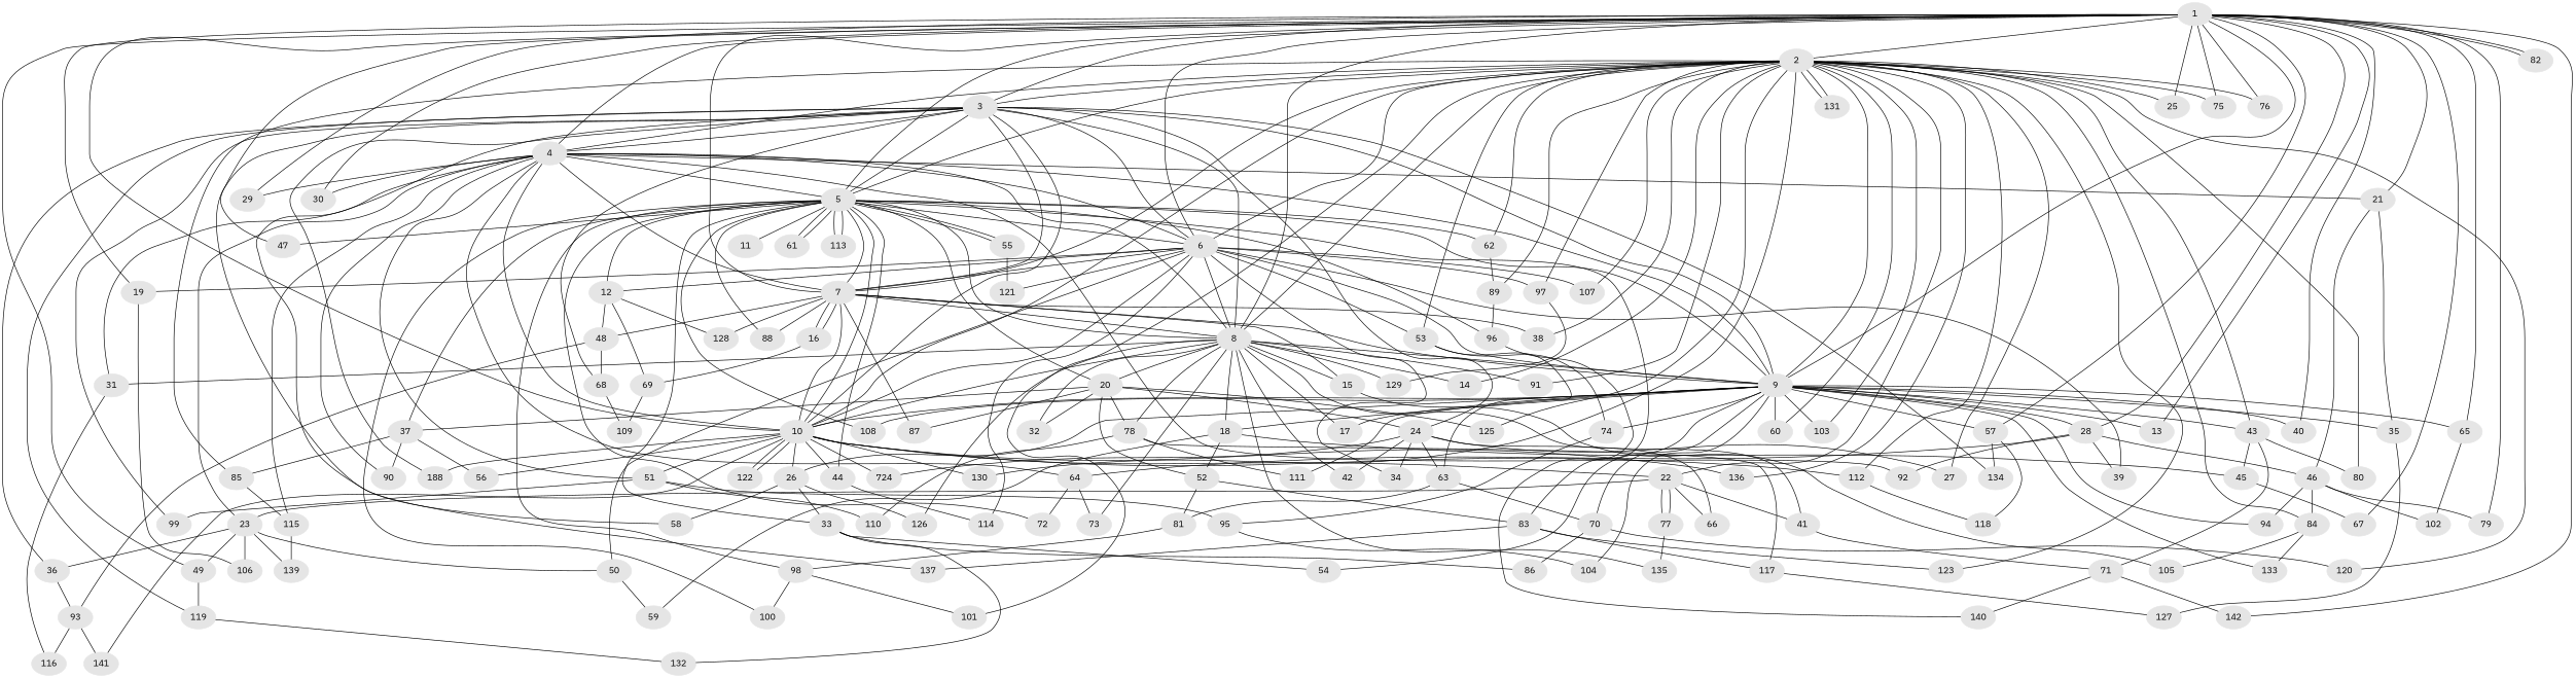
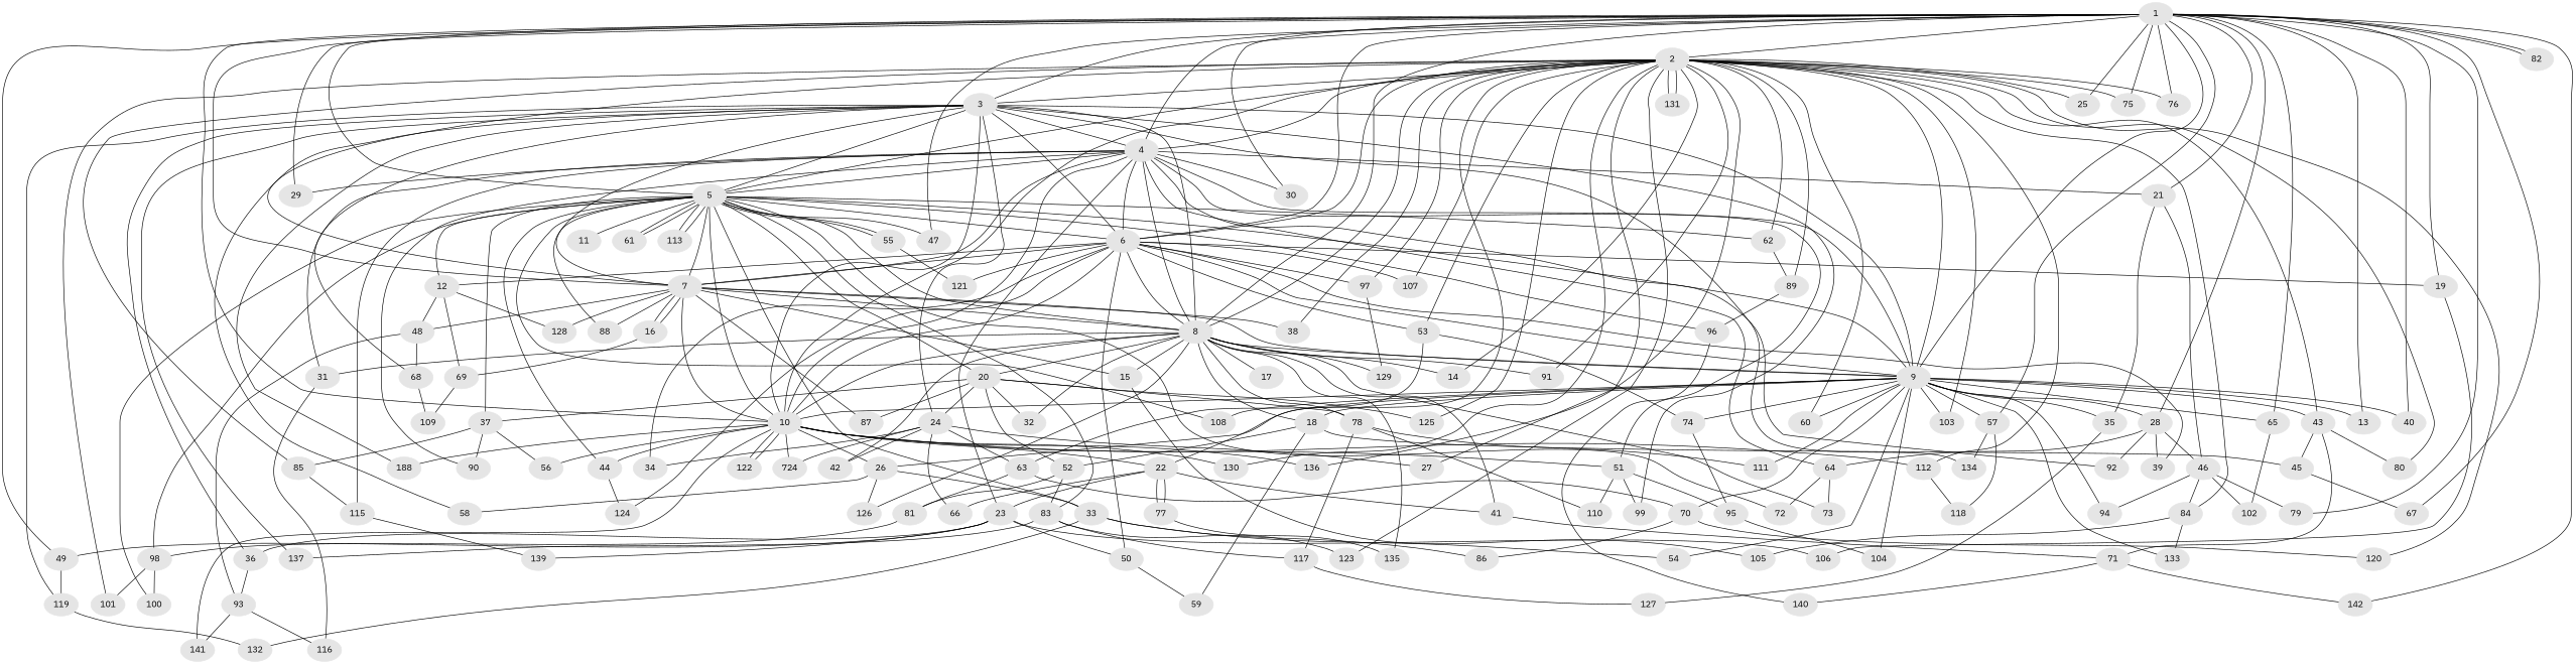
  graph {
    fontname="IBM Plex Sans"
    node [color=gray90 fontname="IBM Plex Sans" style=filled]
    edge [fontname="IBM Plex Sans"]
    1
    2
    3
    4
    5
    6
    7
    8
    9
    10
    13
    19
    21
    25
    28
    29
    30
    40
    47
    49
    57
    65
    67
    75
    76
    79
    82
    142
    14
    22
    27
    38
    43
    53
    60
    62
    80
    84
    85
    89
    91
    97
    101
    103
    107
    112
    120
    123
    125
    130
    131
    136
    24
    36
    58
    68
    99
    119
    134
    137
    n61 [label=188]
    23
    31
    51
    64
    90
    92
    115
    11
    12
    20
    33
    37
    44
    55
    61
    72
    83
    88
    96
    98
    100
    108
    113
    34
    39
    50
-   114
+   114 [label=124]
    121
    15
    16
    48
    87
    128
    17
    18
    32
    41
    42
    73
    78
    126
    129
    135
    26
    35
    54
    70
    74
    94
    104
    111
    133
    56
    122
    n116 [label=724]
    141
    106
    46
    118
    102
    66
    77
    45
    71
    63
    105
    93
    109
    132
    139
    116
    95
    110
    69
    52
    86
    117
    140
    59
    127
    81
    1 -- 2
    1 -- 3
    1 -- 4
    1 -- 5
    1 -- 6
    1 -- 7
    1 -- 8
    1 -- 9
    1 -- 10
    1 -- 13
    1 -- 19
    1 -- 21
    1 -- 25
    1 -- 28
    1 -- 29
    1 -- 30
    1 -- 40
    1 -- 47
    1 -- 49
    1 -- 57
    1 -- 65
    1 -- 67
    1 -- 75
    1 -- 76
    1 -- 79
    1 -- 82
    1 -- 82
    1 -- 142
    2 -- 3
    2 -- 4
    2 -- 5
    2 -- 6
    2 -- 7
    2 -- 8
    2 -- 9
    2 -- 10
    2 -- 25
    2 -- 75
    2 -- 76
    2 -- 14
    2 -- 22
    2 -- 27
    2 -- 38
    2 -- 43
    2 -- 53
    2 -- 60
    2 -- 62
    2 -- 80
    2 -- 84
    2 -- 85
    2 -- 89
    2 -- 91
    2 -- 97
    2 -- 101
    2 -- 103
    2 -- 107
    2 -- 112
    2 -- 120
    2 -- 123
    2 -- 125
    2 -- 130
    2 -- 131
    2 -- 131
    2 -- 136
    3 -- 4
    3 -- 5
    3 -- 6
    3 -- 7
    3 -- 8
    3 -- 9
    3 -- 10
    3 -- 24
    3 -- 36
    3 -- 58
    3 -- 68
    3 -- 99
    3 -- 119
    3 -- 134
    3 -- 137
    3 -- n61
    4 -- 5
    4 -- 6
    4 -- 7
    4 -- 8
    4 -- 9
    4 -- 10
    4 -- 21
    4 -- 29
    4 -- 30
    4 -- 23
    4 -- 31
    4 -- 51
    4 -- 64
    4 -- 90
    4 -- 92
    4 -- 115
    5 -- 6
    5 -- 7
    5 -- 8
    5 -- 9
    5 -- 10
    5 -- 47
    5 -- 62
    5 -- 11
    5 -- 12
    5 -- 20
    5 -- 33
    5 -- 37
    5 -- 44
    5 -- 55
    5 -- 55
    5 -- 61
    5 -- 61
    5 -- 72
    5 -- 83
    5 -- 88
    5 -- 96
    5 -- 98
    5 -- 100
    5 -- 108
    5 -- 113
    5 -- 113
    6 -- 7
    6 -- 8
    6 -- 9
    6 -- 10
    6 -- 19
    6 -- 53
    6 -- 97
    6 -- 107
    6 -- 12
    6 -- 34
    6 -- 39
    6 -- 50
    6 -- 114
    6 -- 121
    7 -- 8
    7 -- 9
    7 -- 10
    7 -- 38
    7 -- 88
    7 -- 15
    7 -- 16
    7 -- 16
    7 -- 48
    7 -- 87
    7 -- 128
    8 -- 9
    8 -- 10
    8 -- 14
    8 -- 91
    8 -- 31
    8 -- 20
    8 -- 15
    8 -- 17
    8 -- 18
    8 -- 32
    8 -- 41
    8 -- 42
    8 -- 73
    8 -- 78
    8 -- 126
    8 -- 129
    8 -- 135
    9 -- 10
    9 -- 13
    9 -- 28
    9 -- 40
    9 -- 57
    9 -- 65
    9 -- 43
    9 -- 60
    9 -- 103
    9 -- 108
-   9 -- 17
    9 -- 18
    9 -- 26
    9 -- 35
    9 -- 54
    9 -- 70
    9 -- 74
    9 -- 94
    9 -- 104
    9 -- 111
    9 -- 133
    10 -- 22
    10 -- 112
    10 -- 130
    10 -- 136
    10 -- n61
    10 -- 51
    10 -- 44
    10 -- 26
    10 -- 56
    10 -- 122
    10 -- 122
    10 -- n116
    10 -- 141
    19 -- 106
    21 -- 35
    21 -- 46
    28 -- 64
    28 -- 92
    28 -- 39
    28 -- 46
    49 -- 119
    57 -- 134
    57 -- 118
    65 -- 102
    22 -- 23
    22 -- 41
    22 -- 66
    22 -- 77
    22 -- 77
    43 -- 80
    43 -- 45
    43 -- 71
    53 -- 74
    53 -- 63
    62 -- 89
    84 -- 133
    84 -- 105
    85 -- 115
    89 -- 96
    97 -- 129
    112 -- 118
    24 -- 27
    24 -- 34
    24 -- 42
    24 -- n116
    24 -- 66
    24 -- 63
    36 -- 93
    68 -- 109
    119 -- 132
    23 -- 49
    23 -- 36
    23 -- 50
    23 -- 106
    23 -- 139
    31 -- 116
    51 -- 99
    51 -- 95
    51 -- 110
    64 -- 72
    64 -- 73
    115 -- 139
    12 -- 48
    12 -- 128
    12 -- 69
    20 -- 125
    20 -- 24
    20 -- 37
    20 -- 87
    20 -- 32
    20 -- 78
    20 -- 52
    33 -- 54
    33 -- 132
    33 -- 86
    37 -- 85
    37 -- 90
    37 -- 56
    44 -- 114
    55 -- 121
    83 -- 123
    83 -- 137
    83 -- 117
    96 -- 140
    98 -- 101
    98 -- 100
    50 -- 59
    15 -- 105
    16 -- 69
    48 -- 68
    48 -- 93
    18 -- 45
    18 -- 52
    18 -- 59
    41 -- 71
    78 -- 111
    78 -- 110
    78 -- 117
    26 -- 58
    26 -- 33
    26 -- 126
    35 -- 127
    70 -- 120
    70 -- 86
    74 -- 95
    46 -- 79
    46 -- 84
    46 -- 94
    46 -- 102
    77 -- 135
    45 -- 67
    71 -- 142
    71 -- 140
    63 -- 70
    63 -- 81
    93 -- 141
    93 -- 116
    95 -- 104
    69 -- 109
    52 -- 83
    52 -- 81
    117 -- 127
    81 -- 98
  }
